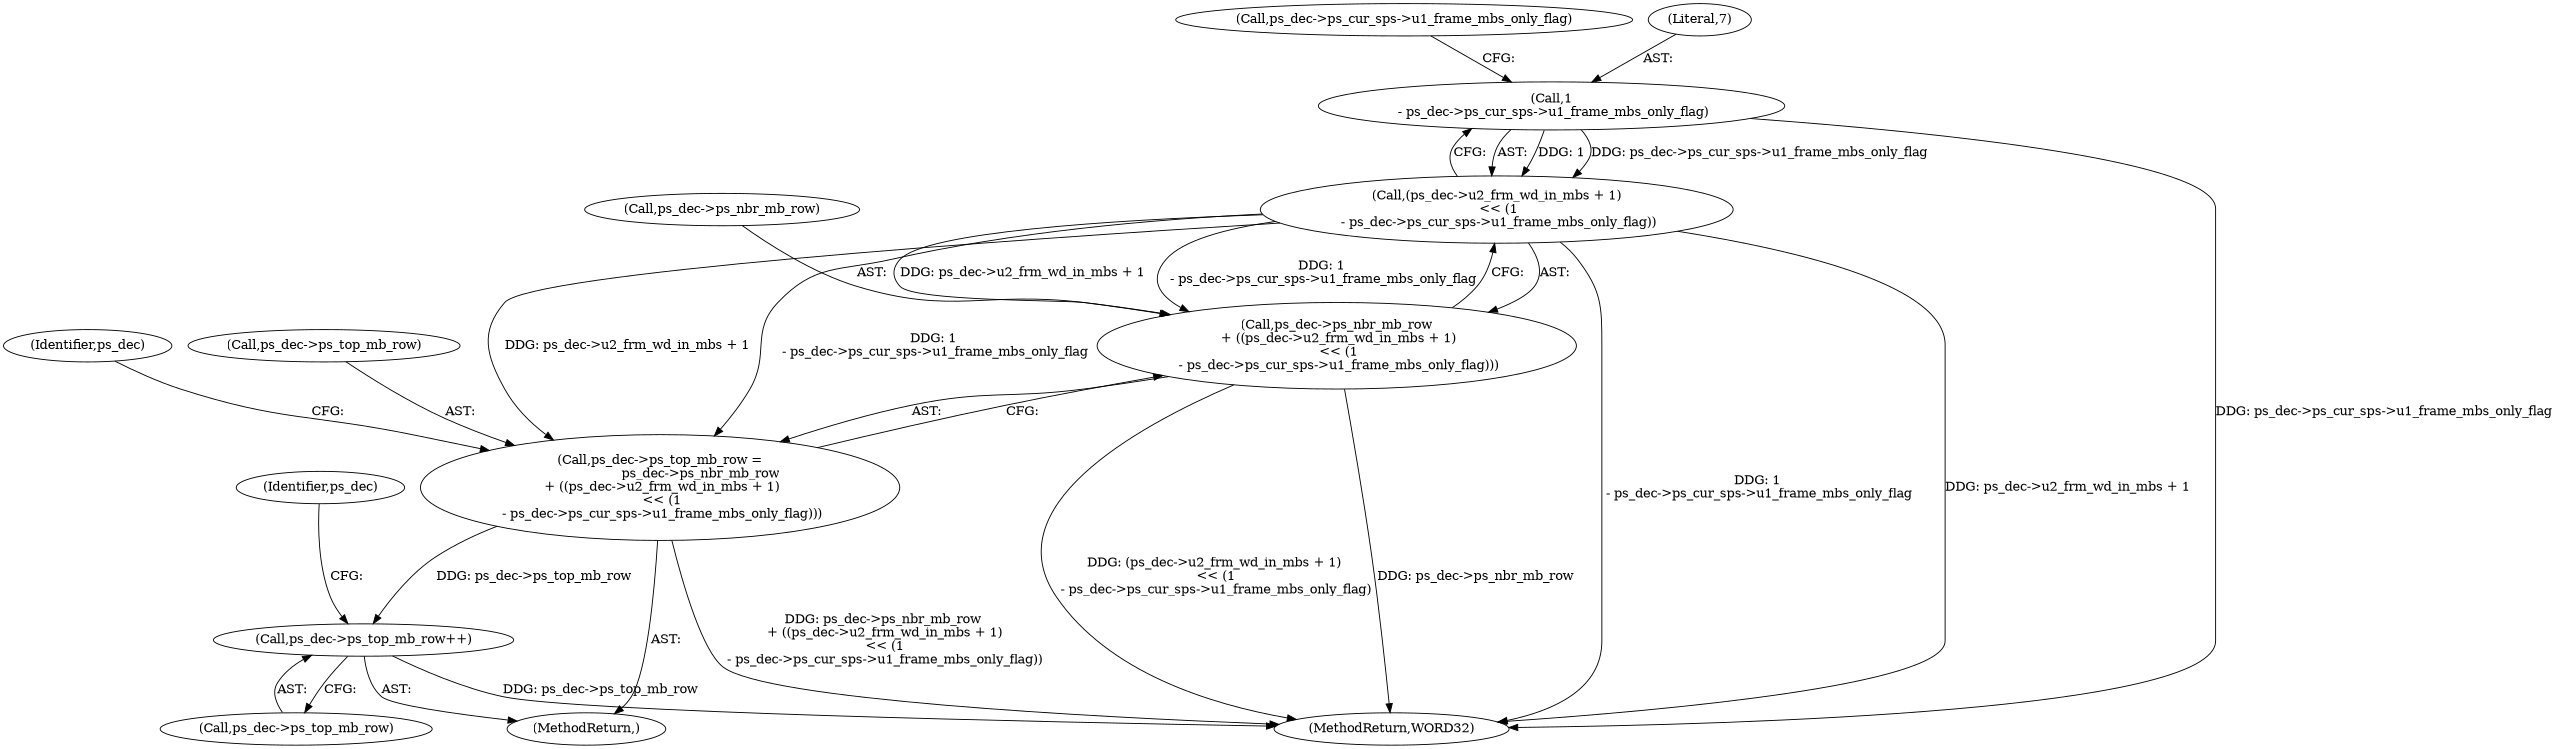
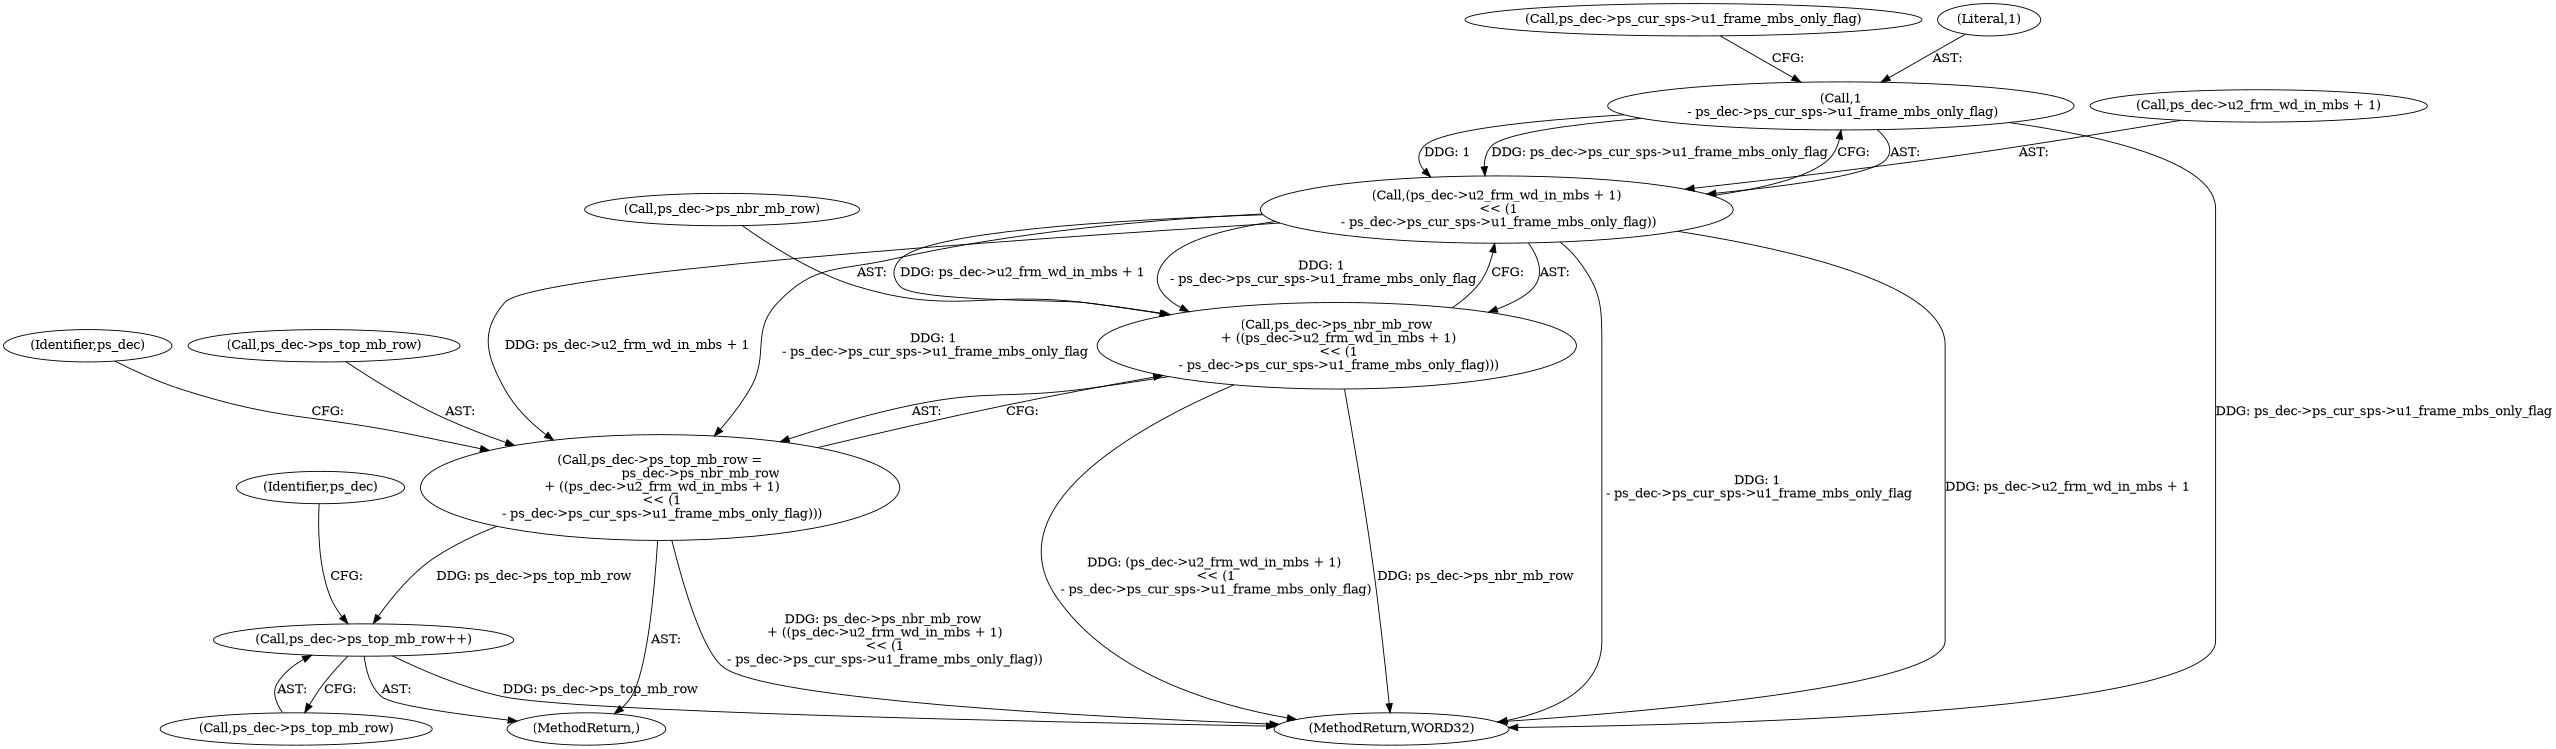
  digraph {
    n1 [label="(Call,1\n - ps_dec->ps_cur_sps->u1_frame_mbs_only_flag)"]
    n2 [label="(Call,(ps_dec->u2_frm_wd_in_mbs + 1)\n << (1\n - ps_dec->ps_cur_sps->u1_frame_mbs_only_flag))"]
    n3 [label="(MethodReturn,WORD32)"]
    n4 [label="(Call,ps_dec->ps_top_mb_row =\n                    ps_dec->ps_nbr_mb_row\n + ((ps_dec->u2_frm_wd_in_mbs + 1)\n << (1\n - ps_dec->ps_cur_sps->u1_frame_mbs_only_flag)))"]
    n5 [label="(Call,ps_dec->ps_nbr_mb_row\n + ((ps_dec->u2_frm_wd_in_mbs + 1)\n << (1\n - ps_dec->ps_cur_sps->u1_frame_mbs_only_flag)))"]
    n6 [label="(Call,ps_dec->ps_cur_sps->u1_frame_mbs_only_flag)"]
    n7 [label="(Call,ps_dec->ps_top_mb_row++)"]
    n8 [label="(MethodReturn,)"]
    n9 [label="(Call,ps_dec->ps_top_mb_row)"]
+   n10 [label="(Call,ps_dec->u2_frm_wd_in_mbs + 1)"]
    n11 [label="(Identifier,ps_dec)"]
    n12 [label="(Identifier,ps_dec)"]
-   n13 [label="(Literal,7)"]
+   n13 [label="(Literal,1)"]
    n14 [label="(Call,ps_dec->ps_nbr_mb_row)"]
    n15 [label="(Call,ps_dec->ps_top_mb_row)"]
    n1 -> n2 [label="AST: "]
    n1 -> n2 [label="DDG: 1"]
    n1 -> n2 [label="DDG: ps_dec->ps_cur_sps->u1_frame_mbs_only_flag"]
    n1 -> n3 [label="DDG: ps_dec->ps_cur_sps->u1_frame_mbs_only_flag"]
    n2 -> n1 [label="CFG: "]
    n2 -> n3 [label="DDG: ps_dec->u2_frm_wd_in_mbs + 1"]
    n2 -> n3 [label="DDG: 1\n - ps_dec->ps_cur_sps->u1_frame_mbs_only_flag"]
    n2 -> n4 [label="DDG: ps_dec->u2_frm_wd_in_mbs + 1"]
    n2 -> n4 [label="DDG: 1\n - ps_dec->ps_cur_sps->u1_frame_mbs_only_flag"]
    n2 -> n5 [label="AST: "]
    n2 -> n5 [label="DDG: ps_dec->u2_frm_wd_in_mbs + 1"]
    n2 -> n5 [label="DDG: 1\n - ps_dec->ps_cur_sps->u1_frame_mbs_only_flag"]
    n4 -> n3 [label="DDG: ps_dec->ps_nbr_mb_row\n + ((ps_dec->u2_frm_wd_in_mbs + 1)\n << (1\n - ps_dec->ps_cur_sps->u1_frame_mbs_only_flag))"]
    n4 -> n5 [label="CFG: "]
    n4 -> n7 [label="DDG: ps_dec->ps_top_mb_row"]
    n4 -> n8 [label="AST: "]
    n5 -> n2 [label="CFG: "]
    n5 -> n3 [label="DDG: (ps_dec->u2_frm_wd_in_mbs + 1)\n << (1\n - ps_dec->ps_cur_sps->u1_frame_mbs_only_flag)"]
    n5 -> n3 [label="DDG: ps_dec->ps_nbr_mb_row"]
    n5 -> n4 [label="AST: "]
    n6 -> n1 [label="CFG: "]
    n7 -> n3 [label="DDG: ps_dec->ps_top_mb_row"]
    n7 -> n8 [label="AST: "]
    n7 -> n9 [label="CFG: "]
    n9 -> n7 [label="AST: "]
+   n10 -> n2 [label="AST: "]
    n11 -> n4 [label="CFG: "]
    n12 -> n7 [label="CFG: "]
    n13 -> n1 [label="AST: "]
    n14 -> n5 [label="AST: "]
    n15 -> n4 [label="AST: "]
  }
